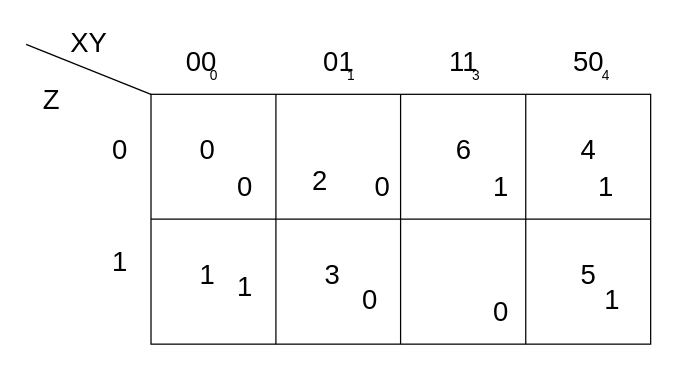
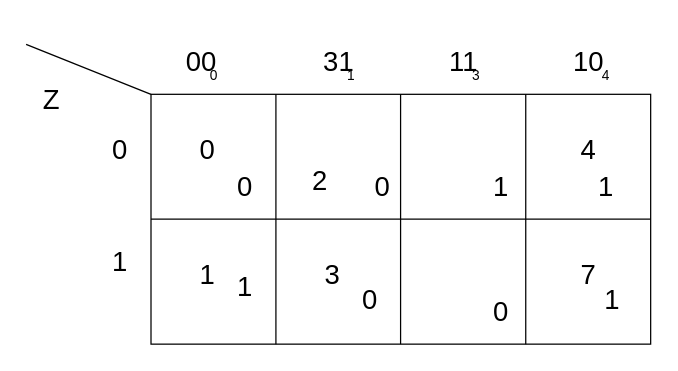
  <mxCell id="0" />
  <mxCell id="1" parent="0" />
  <mxCell id="2" value="" style="rounded=0;whiteSpace=wrap;html=1;" parent="1" vertex="1"><mxGeometry x="120" y="75" width="400" height="200" as="geometry" /></mxCell>
  <mxCell id="3" value="" style="endArrow=none;html=1;entryX=0;entryY=0;entryDx=0;entryDy=0;" parent="1" target="2" edge="1"><mxGeometry width="50" height="50" relative="1" as="geometry"><mxPoint x="20" y="35" as="sourcePoint" /><mxPoint x="0" y="55" as="targetPoint" /></mxGeometry></mxCell>
- <mxCell id="4" value="XY" style="text;html=1;align=center;verticalAlign=middle;resizable=0;points=[];autosize=1;fontSize=22;" parent="1" vertex="1"><mxGeometry x="50" y="20" width="40" height="30" as="geometry" /></mxCell>
  <mxCell id="5" value="Z" style="text;html=1;align=center;verticalAlign=middle;resizable=0;points=[];autosize=1;fontSize=22;" parent="1" vertex="1"><mxGeometry x="25" y="65" width="30" height="30" as="geometry" /></mxCell>
  <mxCell id="6" value="" style="endArrow=none;html=1;fontSize=22;entryX=0.25;entryY=0;entryDx=0;entryDy=0;exitX=0.25;exitY=1;exitDx=0;exitDy=0;" parent="1" source="2" target="2" edge="1"><mxGeometry width="50" height="50" relative="1" as="geometry"><mxPoint x="180" y="185" as="sourcePoint" /><mxPoint x="230" y="135" as="targetPoint" /><Array as="points"><mxPoint x="220" y="205" /></Array></mxGeometry></mxCell>
  <mxCell id="7" value="" style="endArrow=none;html=1;fontSize=22;entryX=0.25;entryY=0;entryDx=0;entryDy=0;exitX=0.25;exitY=1;exitDx=0;exitDy=0;" parent="1" edge="1"><mxGeometry width="50" height="50" relative="1" as="geometry"><mxPoint x="319.8" y="275" as="sourcePoint" /><mxPoint x="319.8" y="75" as="targetPoint" /></mxGeometry></mxCell>
  <mxCell id="8" value="" style="endArrow=none;html=1;fontSize=22;entryX=0.25;entryY=0;entryDx=0;entryDy=0;exitX=0.25;exitY=1;exitDx=0;exitDy=0;" parent="1" edge="1"><mxGeometry width="50" height="50" relative="1" as="geometry"><mxPoint x="420" y="275" as="sourcePoint" /><mxPoint x="420" y="75" as="targetPoint" /></mxGeometry></mxCell>
  <mxCell id="9" value="" style="endArrow=none;html=1;fontSize=22;entryX=0;entryY=0.5;entryDx=0;entryDy=0;exitX=1;exitY=0.5;exitDx=0;exitDy=0;" parent="1" source="2" target="2" edge="1"><mxGeometry width="50" height="50" relative="1" as="geometry"><mxPoint x="30" y="225" as="sourcePoint" /><mxPoint x="80" y="175" as="targetPoint" /></mxGeometry></mxCell>
  <mxCell id="10" value="00" style="text;html=1;align=center;verticalAlign=middle;resizable=0;points=[];autosize=1;fontSize=22;" parent="1" vertex="1"><mxGeometry x="140" y="35" width="40" height="30" as="geometry" /></mxCell>
  <mxCell id="11" value="0" style="text;html=1;align=center;verticalAlign=middle;resizable=0;points=[];autosize=1;fontSize=22;" parent="1" vertex="1"><mxGeometry x="80" y="105" width="30" height="30" as="geometry" /></mxCell>
  <mxCell id="12" value="1" style="text;html=1;align=center;verticalAlign=middle;resizable=0;points=[];autosize=1;fontSize=22;" parent="1" vertex="1"><mxGeometry x="80" y="195" width="30" height="30" as="geometry" /></mxCell>
- <mxCell id="13" value="01" style="text;html=1;align=center;verticalAlign=middle;resizable=0;points=[];autosize=1;fontSize=22;" parent="1" vertex="1"><mxGeometry x="250" y="35" width="40" height="30" as="geometry" /></mxCell>
+ <mxCell id="13" value="31" style="text;html=1;align=center;verticalAlign=middle;resizable=0;points=[];autosize=1;fontSize=22;" parent="1" vertex="1"><mxGeometry x="250" y="35" width="40" height="30" as="geometry" /></mxCell>
  <mxCell id="14" value="11" style="text;html=1;align=center;verticalAlign=middle;resizable=0;points=[];autosize=1;fontSize=22;" parent="1" vertex="1"><mxGeometry x="350" y="35" width="40" height="30" as="geometry" /></mxCell>
- <mxCell id="15" value="50" style="text;html=1;align=center;verticalAlign=middle;resizable=0;points=[];autosize=1;fontSize=22;" parent="1" vertex="1"><mxGeometry x="450" y="35" width="40" height="30" as="geometry" /></mxCell>
+ <mxCell id="15" value="10" style="text;html=1;align=center;verticalAlign=middle;resizable=0;points=[];autosize=1;fontSize=22;" parent="1" vertex="1"><mxGeometry x="450" y="35" width="40" height="30" as="geometry" /></mxCell>
  <mxCell id="16" value="0" style="text;html=1;align=center;verticalAlign=middle;resizable=0;points=[];autosize=1;fontSize=22;" parent="1" vertex="1"><mxGeometry x="150" y="105" width="30" height="30" as="geometry" /></mxCell>
  <mxCell id="17" value="1" style="text;html=1;align=center;verticalAlign=middle;resizable=0;points=[];autosize=1;fontSize=22;" parent="1" vertex="1"><mxGeometry x="150" y="205" width="30" height="30" as="geometry" /></mxCell>
  <mxCell id="18" value="2" style="text;html=1;align=center;verticalAlign=middle;resizable=0;points=[];autosize=1;fontSize=22;" parent="1" vertex="1"><mxGeometry x="240" y="130" width="30" height="30" as="geometry" /></mxCell>
  <mxCell id="19" value="3" style="text;html=1;align=center;verticalAlign=middle;resizable=0;points=[];autosize=1;fontSize=22;" parent="1" vertex="1"><mxGeometry x="250" y="205" width="30" height="30" as="geometry" /></mxCell>
- <mxCell id="20" value="6" style="text;html=1;align=center;verticalAlign=middle;resizable=0;points=[];autosize=1;fontSize=22;" parent="1" vertex="1"><mxGeometry x="355" y="105" width="30" height="30" as="geometry" /></mxCell>
  <mxCell id="21" value="4" style="text;html=1;align=center;verticalAlign=middle;resizable=0;points=[];autosize=1;fontSize=22;" parent="1" vertex="1"><mxGeometry x="455" y="105" width="30" height="30" as="geometry" /></mxCell>
- <mxCell id="22" value="5" style="text;html=1;align=center;verticalAlign=middle;resizable=0;points=[];autosize=1;fontSize=22;" parent="1" vertex="1"><mxGeometry x="455" y="205" width="30" height="30" as="geometry" /></mxCell>
+ <mxCell id="22" value="7" style="text;html=1;align=center;verticalAlign=middle;resizable=0;points=[];autosize=1;fontSize=22;" parent="1" vertex="1"><mxGeometry x="455" y="205" width="30" height="30" as="geometry" /></mxCell>
  <mxCell id="23" value="0" style="text;html=1;align=center;verticalAlign=middle;resizable=0;points=[];autosize=1;fontSize=11;" parent="1" vertex="1"><mxGeometry x="160" y="50" width="20" height="20" as="geometry" /></mxCell>
  <mxCell id="24" value="1" style="text;html=1;align=center;verticalAlign=middle;resizable=0;points=[];autosize=1;fontSize=11;" parent="1" vertex="1"><mxGeometry x="270" y="50" width="20" height="20" as="geometry" /></mxCell>
  <mxCell id="25" value="3" style="text;html=1;align=center;verticalAlign=middle;resizable=0;points=[];autosize=1;fontSize=11;" parent="1" vertex="1"><mxGeometry x="370" y="50" width="20" height="20" as="geometry" /></mxCell>
  <mxCell id="26" value="4" style="text;html=1;align=center;verticalAlign=middle;resizable=0;points=[];autosize=1;fontSize=11;" parent="1" vertex="1"><mxGeometry x="474" y="50" width="20" height="20" as="geometry" /></mxCell>
  <mxCell id="27" value="1" style="text;html=1;align=center;verticalAlign=middle;resizable=0;points=[];autosize=1;fontSize=22;" parent="1" vertex="1"><mxGeometry x="180" y="215" width="30" height="30" as="geometry" /></mxCell>
  <mxCell id="28" value="1" style="text;html=1;align=center;verticalAlign=middle;resizable=0;points=[];autosize=1;fontSize=22;" parent="1" vertex="1"><mxGeometry x="469" y="135" width="30" height="30" as="geometry" /></mxCell>
  <mxCell id="29" value="1" style="text;html=1;align=center;verticalAlign=middle;resizable=0;points=[];autosize=1;fontSize=22;" parent="1" vertex="1"><mxGeometry x="474" y="225" width="30" height="30" as="geometry" /></mxCell>
  <mxCell id="30" value="1" style="text;html=1;align=center;verticalAlign=middle;resizable=0;points=[];autosize=1;fontSize=22;" parent="1" vertex="1"><mxGeometry x="385" y="135" width="30" height="30" as="geometry" /></mxCell>
  <mxCell id="31" value="0" style="text;html=1;align=center;verticalAlign=middle;resizable=0;points=[];autosize=1;fontSize=22;" parent="1" vertex="1"><mxGeometry x="180" y="135" width="30" height="30" as="geometry" /></mxCell>
  <mxCell id="32" value="0" style="text;html=1;align=center;verticalAlign=middle;resizable=0;points=[];autosize=1;fontSize=22;" parent="1" vertex="1"><mxGeometry x="280" y="225" width="30" height="30" as="geometry" /></mxCell>
  <mxCell id="33" value="0" style="text;html=1;align=center;verticalAlign=middle;resizable=0;points=[];autosize=1;fontSize=22;" parent="1" vertex="1"><mxGeometry x="290" y="135" width="30" height="30" as="geometry" /></mxCell>
  <mxCell id="34" value="0" style="text;html=1;align=center;verticalAlign=middle;resizable=0;points=[];autosize=1;fontSize=22;" parent="1" vertex="1"><mxGeometry x="385" y="235" width="30" height="30" as="geometry" /></mxCell>
